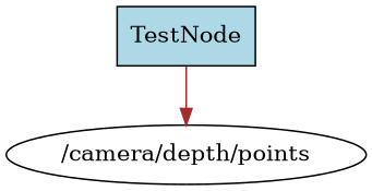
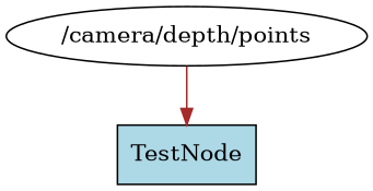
  digraph {
    rankdir=TB
    node [style=filled]
    "/camera/depth/points" [fillcolor=white shape=ellipse]
    TestNode [fillcolor=lightblue shape=box]
-   TestNode -> "/camera/depth/points" [color=brown style=solid]
+   "/camera/depth/points" -> TestNode [color=brown style=solid]
  }
